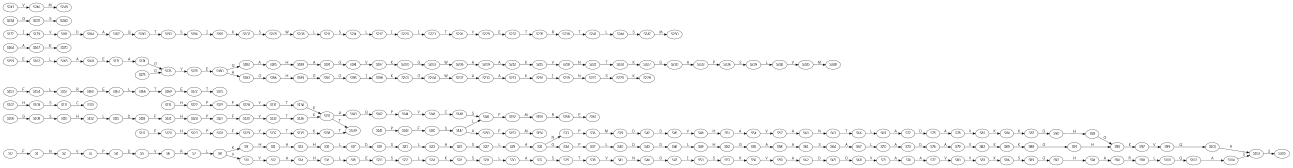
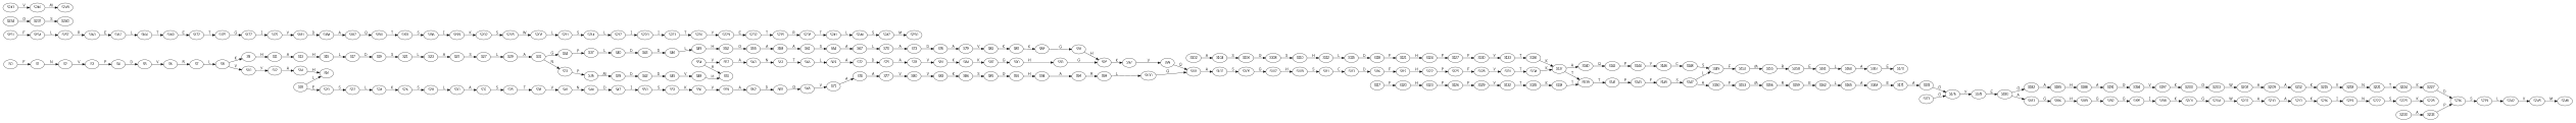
  strict digraph {
    fontname="Comic Neue"
    rankdir=LR
    node [fontname="Comic Neue"]
    edge [fontname="Comic Neue"]
    S0
    S1
    S2
    S3
    S4
    S5
    S6
    S7
    S8
    S9
    S10
    S11
    S12
    S13
    S14
    S15
    S16
    S17
    S18
    S19
    S20
    S21
    S22
    S23
    S24
    S25
    S26
    S27
    S28
    S29
    S30
    S31
    S32
    S33
    S34
    S35
    S36
    S37
    S38
    S39
    S40
    S41
    S42
    S43
    S44
    S45
    S46
    S47
    S48
    S49
    S50
    S51
    S52
    S53
    S54
    S55
    S56
    S57
    S58
    S59
    S60
    S61
    S62
    S63
    S64
    S65
    S66
    S67
    S68
    S69
    S70
    S71
    S72
    S73
    S74
    S75
    S76
    S77
    S78
    S79
    S80
    S81
    S82
    S83
    S84
    S85
    S86
    S87
    S88
    S89
    S90
    S91
    S92
    S93
    S95
    S94
    S96
    S97
    S98
    S99
    S100
    S101
    S102
    S103
    S104
    n106 [label=S305]
    S106
    S107
    S108
    S109
    S110
    S111
    S112
    S113
    S115
+   S116
    S118
    S119
    S117
    S120
    S121
    S122
    S123
    S124
    S125
    S126
    S127
    S128
    S129
    S130
    S131
    S132
    S133
    S134
    S135
    S136
    S137
    S138
    n139 [label=S539]
    S140
    S141
    S142
    S143
    S144
    S145
    S146
    S147
    S148
    S149
    S150
    S152
    S153
    S151
    S154
    S155
    S156
    S157
-   S158
+   S158 [label=S258]
    S159
    S160
    S161
    S162
    S163
    S164
    S165
    S166
    S167
    S168
    S169
    S170
    S171
    S172
    S174
    S175
    S173
    S176
    S177
    S178
    S179
    S180
    S181
    S182
    S183
    S184
    S185
    S186
    S187
    S188
    S189
    S190
    S191
    S192
    S193
    S194
    S195
    S196
    S197
    S198
    S199
    S200
    S201
    S202
    S203
    S204
    S205
    S206
    S207
    S208
    S209
    S210
    S211
    S212
    S213
    S214
    S215
    S216
    S217
    S218
    S219
    S220
    S221
    S222
    S223
    S224
    S225
    S226
    S227
    S228
    S229
    S230
    S232
    S233
    S235
    S236
    S234
    S237
    S238
    S239
    S240
    S241
    S242
    S244
    S245
    S243
    S246
    S247
    S248
    S249
    S250
    S0 -> S1 [label=F]
    S1 -> S2 [label=N]
    S2 -> S3 [label=V]
    S3 -> S4 [label=P]
    S4 -> S5 [label=D]
    S5 -> S6 [label=V]
    S6 -> S7 [label=R]
    S7 -> S8 [label=L]
    S8 -> S9 [label=K]
    S8 -> S10 [label=V]
    S9 -> S11 [label=H]
    S10 -> S12 [label=Y]
    S11 -> S13 [label=A]
    S12 -> S14 [label=A]
    S13 -> S15 [label=H]
    S14 -> S16 [label=H]
    S15 -> S17 [label=L]
-   S16 -> S18 [label=L]
+   S18 -> S16 [label=L]
    S17 -> S19 [label=D]
    S18 -> S20 [label=E]
    S19 -> S21 [label=S]
    S20 -> S22 [label=S]
    S21 -> S23 [label=L]
    S22 -> S24 [label=L]
    S23 -> S25 [label=A]
    S24 -> S26 [label=K]
    S25 -> S27 [label=S]
    S26 -> S28 [label=S]
    S27 -> S29 [label=L]
    S28 -> S30 [label=L]
    S29 -> S31 [label=A]
    S30 -> S32 [label=A]
    S31 -> S33 [label=N]
    S31 -> S34 [label=G]
    S32 -> S35 [label=S]
    S33 -> S36 [label=P]
    S34 -> S37 [label=P]
    S35 -> S38 [label=T]
    S36 -> S39 [label=M]
    S37 -> S40 [label=L]
    S38 -> S41 [label=V]
    S39 -> S42 [label=D]
    S40 -> S43 [label=D]
    S41 -> S44 [label=N]
    S42 -> S45 [label=D]
    S43 -> S46 [label=D]
    S44 -> S47 [label=D]
    S45 -> S48 [label=V]
    S46 -> S49 [label=L]
    S47 -> S50 [label=I]
    S48 -> S51 [label=H]
    S49 -> S52 [label=H]
    S50 -> S53 [label=S]
-   S51 -> S54 [label=A]
+   S54 -> S51 [label=A]
    S52 -> S55 [label=G]
    S53 -> S56 [label=K]
    S54 -> S57 [label=V]
    S55 -> S58 [label=A]
    S56 -> S59 [label=V]
    S57 -> S60 [label=A]
    S58 -> S61 [label=A]
    S59 -> S62 [label=A]
    S60 -> S63 [label=N]
    S61 -> S64 [label=S]
    S62 -> S65 [label=D]
    S63 -> S66 [label=T]
    S64 -> S67 [label=A]
    S65 -> S68 [label=G]
    S66 -> S69 [label=L]
    S67 -> S70 [label=L]
    S68 -> S71 [label=V]
    S69 -> S72 [label=A]
    S70 -> S73 [label=A]
    S71 -> S74 [label=A]
    S72 -> S75 [label=D]
    S73 -> S76 [label=D]
    S74 -> S77 [label=A]
    S75 -> S78 [label=A]
    S76 -> S79 [label=A]
    S77 -> S80 [label=V]
    S78 -> S81 [label=V]
    S79 -> S82 [label=V]
    S80 -> S83 [label=V]
    S81 -> S84 [label=K]
    S82 -> S85 [label=K]
    S83 -> S86 [label=K]
    S84 -> S87 [label=K]
    S85 -> S88 [label=K]
    S86 -> S89 [label=S]
    S87 -> S90 [label=G]
    S88 -> S91 [label=G]
    S89 -> S92 [label=G]
    S90 -> S93 [label=H]
    S91 -> S95 [label=H]
    S92 -> S94 [label=H]
    S93 -> S95 [label=G]
    S95 -> S97 [label=K]
    S94 -> S96 [label=A]
    S96 -> S98 [label=R]
    S97 -> S99 [label=V]
    S98 -> S100 [label=L]
    S99 -> S101 [label=Q]
-   S100 -> S102 [label=Q]
+   S100 -> S101 [label=Q]
    S101 -> S103 [label=A]
    S102 -> S104 [label=A]
    S103 -> n106 [label=S]
-   S104 -> S103 [label=S]
+   S104 -> S106 [label=S]
+   n106 -> S107 [label=G]
    S106 -> S108 [label=G]
    S107 -> S109 [label=H]
    S108 -> S110 [label=S]
    S109 -> S111 [label=S]
    S110 -> S112 [label=H]
    S111 -> S113 [label=C]
    S112 -> S115 [label=L]
+   S113 -> S116 [label=D]
    S115 -> S118 [label=D]
+   S116 -> S119 [label=F]
    S118 -> S121 [label=F]
    S119 -> S122 [label=H]
    S117 -> S120 [label=F]
    S120 -> S123 [label=H]
    S121 -> S124 [label=H]
    S122 -> S125 [label=P]
    S123 -> S126 [label=P]
    S124 -> S127 [label=P]
    S125 -> S128 [label=F]
    S126 -> S129 [label=F]
    S127 -> S130 [label=F]
    S128 -> S131 [label=Y]
    S129 -> S132 [label=Y]
    S130 -> S133 [label=Y]
    S131 -> S134 [label=T]
    S132 -> S135 [label=T]
    S133 -> S136 [label=T]
    S134 -> S137 [label=K]
    S135 -> S138 [label=K]
    S136 -> S137 [label=K]
    S137 -> n139 [label=T]
    S137 -> S140 [label=A]
    S138 -> n139 [label=T]
+   n139 -> S141 [label=T]
    S140 -> S142 [label=Q]
    S141 -> S143 [label=P]
    S142 -> S144 [label=P]
    S143 -> S145 [label=F]
    S144 -> S146 [label=Y]
    S145 -> S147 [label=S]
    S146 -> S148 [label=C]
    S147 -> S149 [label=L]
    S147 -> S150 [label=A]
    S148 -> S149 [label=S]
    S149 -> S152 [label=F]
    S150 -> S153 [label=F]
    S152 -> S155 [label=M]
    S153 -> S156 [label=M]
    S151 -> S154 [label=F]
    S154 -> S157 [label=L]
    S155 -> S158 [label=R]
+   S156 -> S159 [label=R]
    S157 -> S160 [label=R]
    S158 -> S161 [label=E]
    S159 -> S162 [label=E]
    S160 -> S163 [label=E]
+   S161 -> S164 [label=L]
    S162 -> S165 [label=L]
    S163 -> S166 [label=L]
    S164 -> S167 [label=A]
    S165 -> S168 [label=A]
    S166 -> S169 [label=T]
    S167 -> S170 [label=E]
    S168 -> S171 [label=E]
    S169 -> S172 [label=E]
    S171 -> S174 [label=A]
    S172 -> S175 [label=T]
    S174 -> S176 [label=G]
+   S175 -> S177 [label=G]
    S173 -> S176 [label=G]
    S176 -> S178 [label=Y]
    S177 -> S179 [label=I]
    S178 -> S180 [label=E]
    S179 -> S181 [label=V]
    S180 -> S182 [label=G]
    S180 -> S183 [label=A]
    S181 -> S184 [label=D]
    S182 -> S185 [label=A]
    S183 -> S186 [label=G]
    S184 -> S187 [label=A]
    S185 -> S188 [label=H]
    S186 -> S189 [label=H]
    S187 -> S190 [label=Q]
    S188 -> S191 [label=A]
    S189 -> S192 [label=G]
    S190 -> S193 [label=T]
    S191 -> S194 [label=G]
    S192 -> S195 [label=G]
    S193 -> S196 [label=S]
    S194 -> S197 [label=V]
    S195 -> S198 [label=I]
    S196 -> S199 [label=I]
    S197 -> S200 [label=K]
    S198 -> S201 [label=K]
    S199 -> S202 [label=K]
    S200 -> S203 [label=G]
    S201 -> S204 [label=G]
    S202 -> S205 [label=S]
    S203 -> S206 [label=W]
    S204 -> S207 [label=W]
    S205 -> S208 [label=W]
    S206 -> S209 [label=A]
    S207 -> S210 [label=A]
    S208 -> S211 [label=L]
    S209 -> S212 [label=A]
    S210 -> S213 [label=A]
    S211 -> S214 [label=S]
    S212 -> S215 [label=K]
    S213 -> S216 [label=K]
    S214 -> S217 [label=L]
    S215 -> S218 [label=V]
    S216 -> S219 [label=I]
    S217 -> S220 [label=I]
    S218 -> S221 [label=N]
    S219 -> S222 [label=N]
    S220 -> S223 [label=I]
    S221 -> S224 [label=T]
    S222 -> S225 [label=S]
    S223 -> S226 [label=T]
    S224 -> S227 [label=K]
    S225 -> S228 [label=K]
    S226 -> S229 [label=Y]
-   S227 -> S230 [label=D]
+   S227 -> S236 [label=D]
    S229 -> S232 [label=E]
    S230 -> S233 [label=A]
    S232 -> S235 [label=T]
    S233 -> S236 [label=P]
    S235 -> S238 [label=R]
    S236 -> S239 [label=S]
    S234 -> S237 [label=G]
    S237 -> S240 [label=S]
    S238 -> S241 [label=T]
    S239 -> S242 [label=L]
    S241 -> S244 [label=L]
    S242 -> S245 [label=V]
    S244 -> S247 [label=S]
    S245 -> S248 [label=M]
    S243 -> S246 [label=V]
    S246 -> S249 [label=M]
    S247 -> S250 [label=M]
  }
